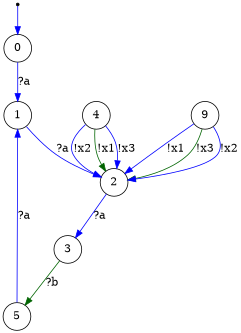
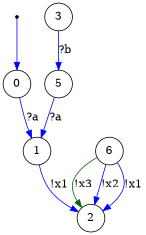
  digraph {
    node [shape=circle]
    edge [color=blue]
    ENTRY [shape=point]
    0
    1
    2
    3
    5
-   4
-   6 [label=9]
+   6
    ENTRY -> 0
    0 -> 1 [label="?a"]
-   1 -> 2 [label="?a"]
-   2 -> 3 [label="?a"]
-   3 -> 5 [color=darkgreen label="?b"]
+   1 -> 2 [label="!x1"]
+   3 -> 5 [label="?b"]
    5 -> 1 [label="?a"]
-   4 -> 2 [color=darkgreen label="!x1"]
-   4 -> 2 [label="!x3"]
-   4 -> 2 [label="!x2"]
    6 -> 2 [color=darkgreen label="!x3"]
    6 -> 2 [label="!x2"]
    6 -> 2 [label="!x1"]
  }
